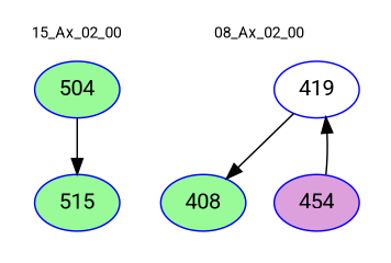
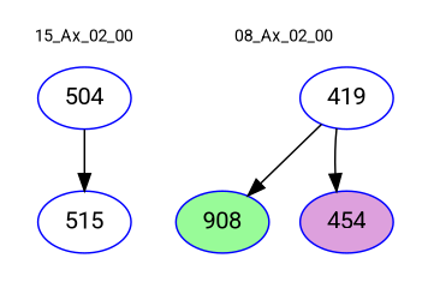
  digraph {
    fontname=Roboto
    node [color=blue fillcolor=palegreen fontname=Roboto style=filled]
    edge [color=black fontname=Roboto]
-   n1 [label=504]
-   n2 [label=515]
+   n1 [fillcolor=white label=504]
+   n2 [fillcolor=white label=515]
    n3 [fillcolor=white label=419]
-   n4 [label=408]
+   n4 [label=908]
    n5 [fillcolor=plum label=454]
    subgraph cluster_1 {
      color=white
      fontsize=10
      label="15_Ax_02_00"
      n1
      n2
    }
    subgraph cluster_2 {
      color=white
      fontsize=10
      label="08_Ax_02_00"
      n3
      n4
      n5
    }
    n1 -> n2
    n3 -> n4
-   n5 -> n3
+   n3 -> n5
  }
